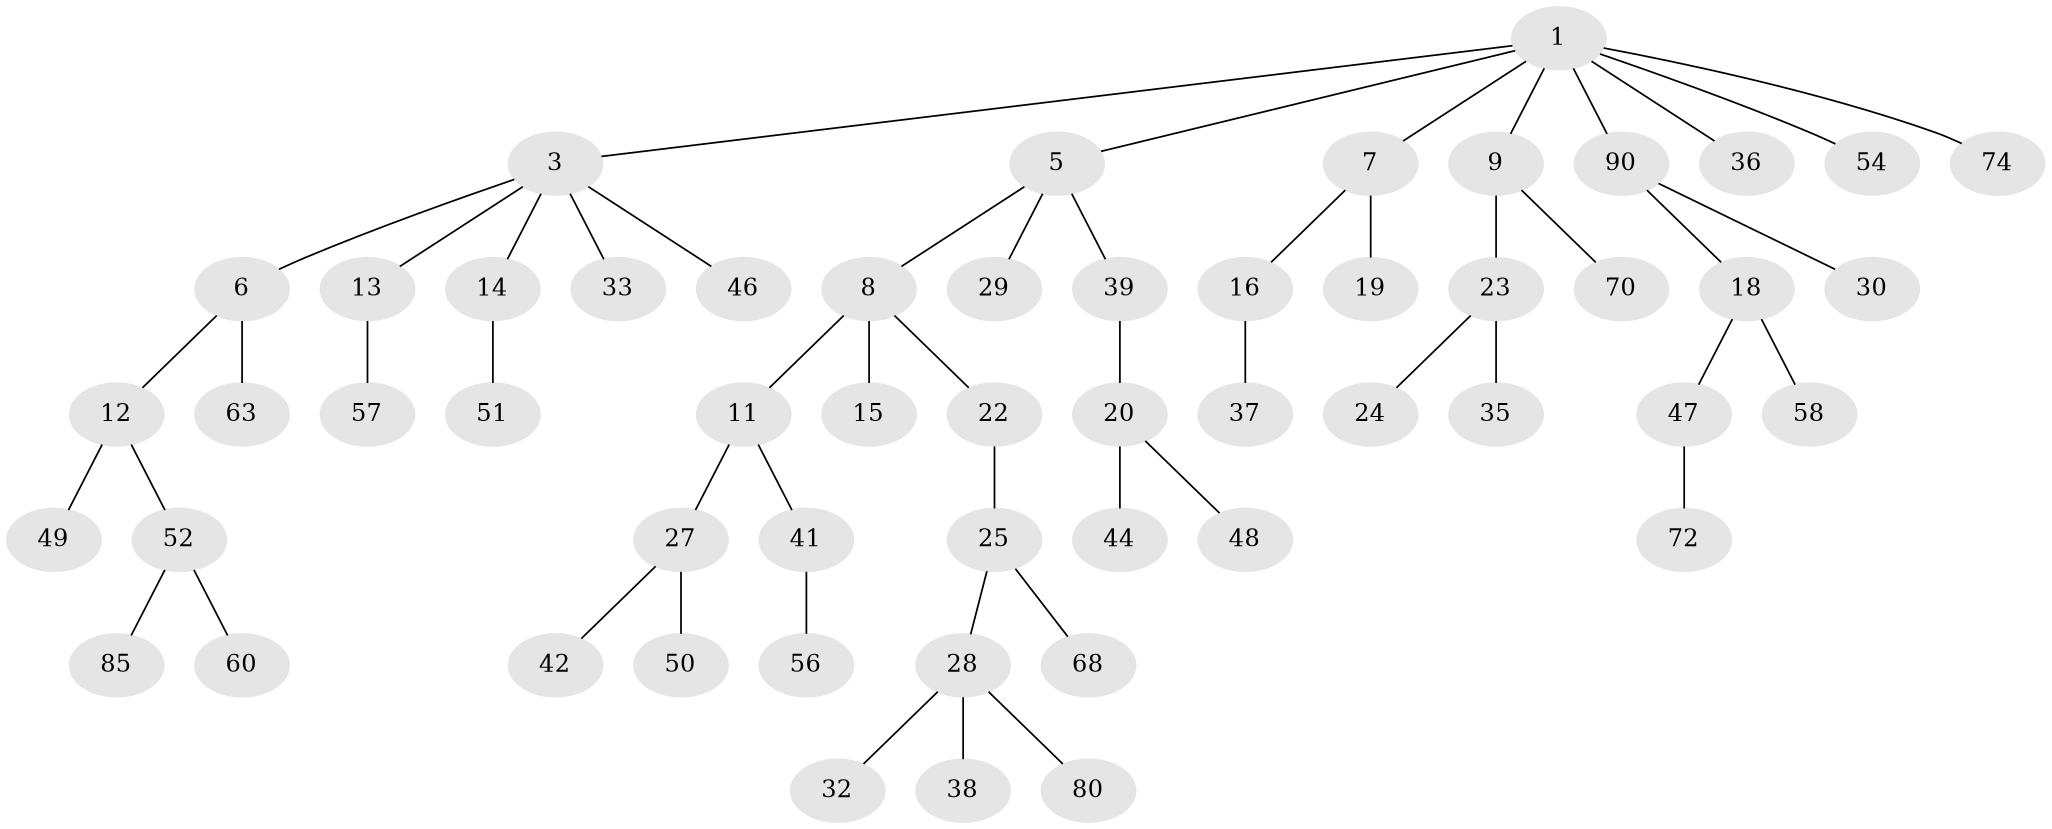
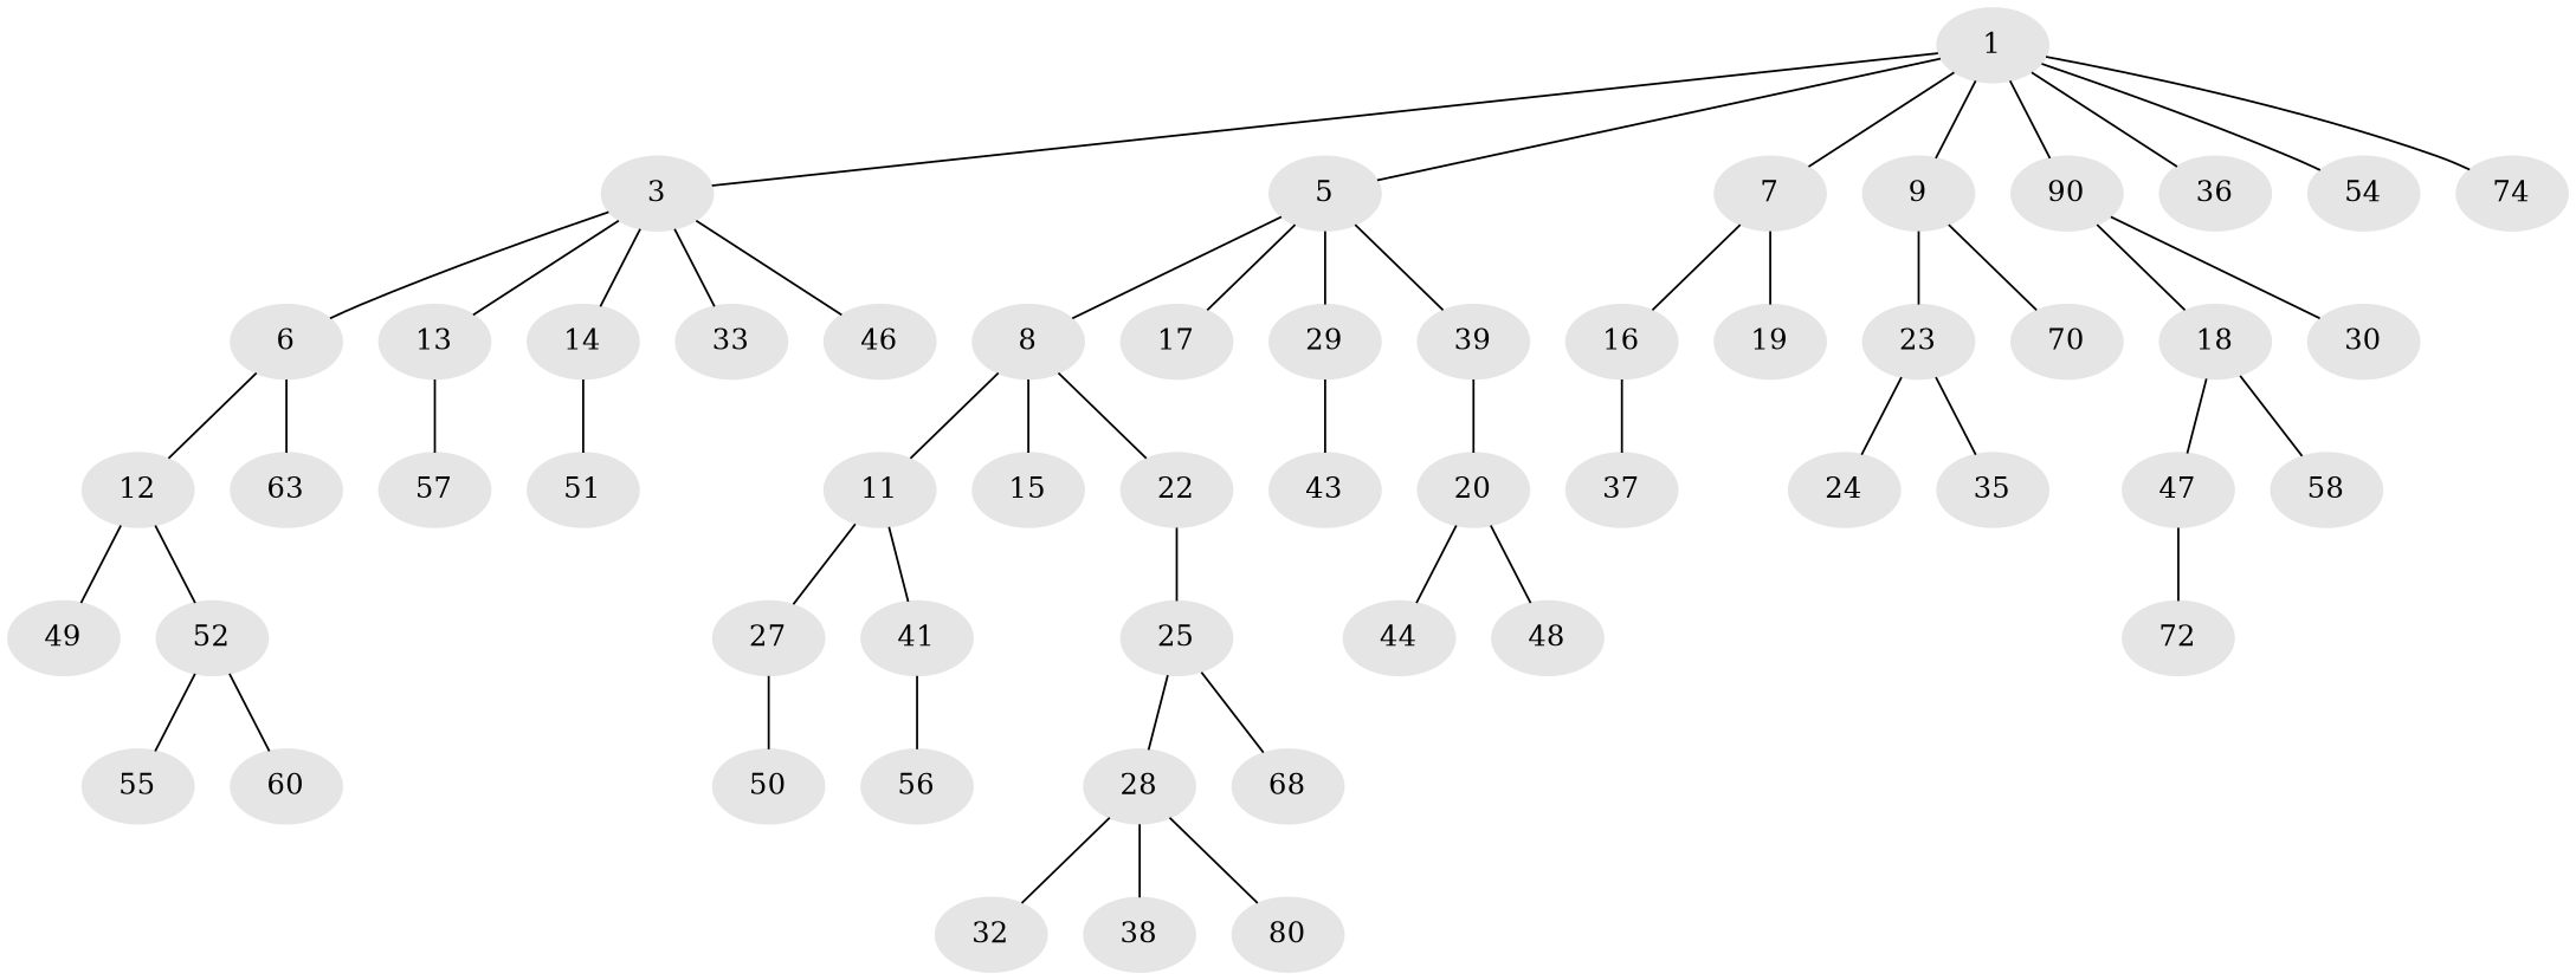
  graph {
    node [color=gray90 style=filled]
    1 [super="+2"]
    3 [super="+4"]
    5
    7
    9
    n6 [label=90]
    36 [super="+62"]
    54
    74
    6
    13
    14 [super="+75"]
    33
    46
    8
+   17
    29
    39
    16 [super="+21"]
    19 [super="+65"]
    23 [super="+66+45"]
    70
    18 [super="+34"]
    30
    12
    63
    57 [super="+76"]
    51
    11 [super="+26"]
    15 [super="+40+53"]
    22
+   43 [super="+78"]
    20 [super="+31"]
    49
    52
    37
    27
    41
    25
    24
    35
    47
    58
-   42 [super="+69"]
    50
    56 [super="+64+59"]
-   55 [label=85]
+   55
    60 [super="+71"]
    28
    68
    44
    48
    72
    32
    38
    80
    1 -- 3
    1 -- 5
    1 -- 7
    1 -- 9
    1 -- n6
    1 -- 36
    1 -- 54
    1 -- 74
    3 -- 6
    3 -- 13
    3 -- 14
    3 -- 33
    3 -- 46
    5 -- 8
+   5 -- 17
    5 -- 29
    5 -- 39
    7 -- 16
    7 -- 19
    9 -- 23
    9 -- 70
    n6 -- 18
    n6 -- 30
    6 -- 12
    6 -- 63
    13 -- 57
    14 -- 51
    8 -- 11
    8 -- 15
    8 -- 22
+   29 -- 43
    39 -- 20
    16 -- 37
    23 -- 24
    23 -- 35
    18 -- 47
    18 -- 58
    12 -- 49
    12 -- 52
    11 -- 27
    11 -- 41
    22 -- 25
    20 -- 44
    20 -- 48
    52 -- 55
    52 -- 60
-   27 -- 42
    27 -- 50
    41 -- 56
    25 -- 28
    25 -- 68
    47 -- 72
    28 -- 32
    28 -- 38
    28 -- 80
  }
